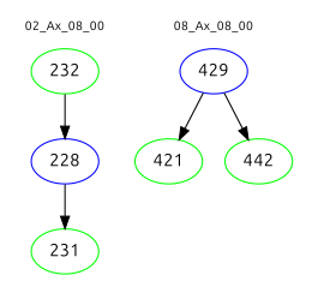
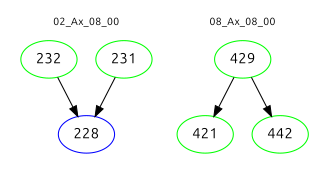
  digraph {
    fontname=Ubuntu
    node [color=green fontname=Ubuntu]
    edge [color=black fontname=Ubuntu]
    n1 [color=blue label=228]
    n2 [label=231]
    n3 [label=232]
-   n4 [color=blue label=429]
+   n4 [label=429]
    n5 [label=421]
    n6 [label=442]
    subgraph cluster_1 {
      color=white
      fontsize=10
      label="02_Ax_08_00"
      n1
      n2
      n3
    }
    subgraph cluster_2 {
      color=white
      fontsize=10
      label="08_Ax_08_00"
      n4
      n5
      n6
    }
-   n1 -> n2
+   n2 -> n1
    n3 -> n1
    n4 -> n5
    n4 -> n6
  }
